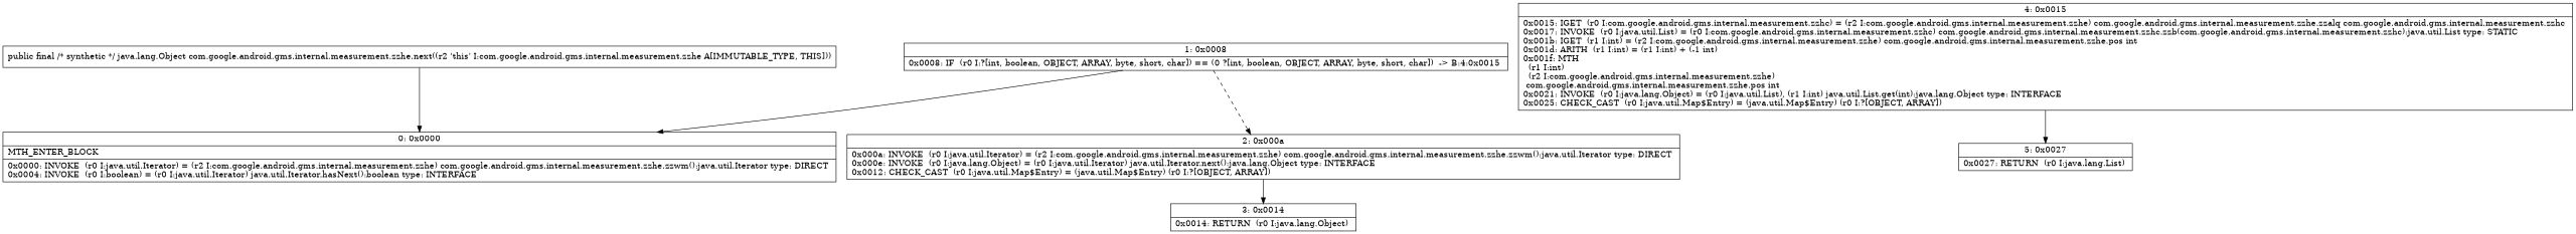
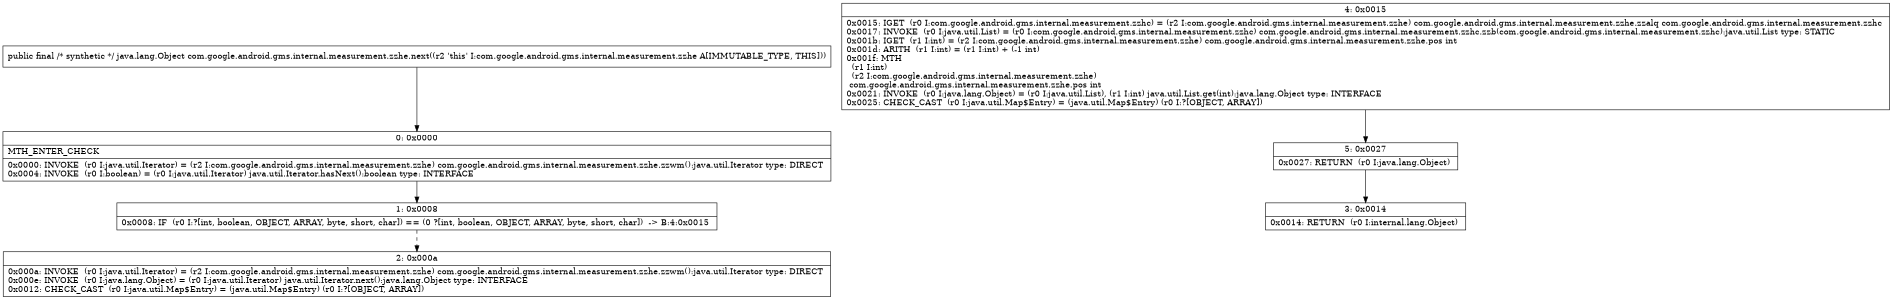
  digraph {
    node [shape=record]
-   n1 [label="{0\:\ 0x0000|MTH_ENTER_BLOCK\l|0x0000: INVOKE  (r0 I:java.util.Iterator) = (r2 I:com.google.android.gms.internal.measurement.zzhe) com.google.android.gms.internal.measurement.zzhe.zzwm():java.util.Iterator type: DIRECT \l0x0004: INVOKE  (r0 I:boolean) = (r0 I:java.util.Iterator) java.util.Iterator.hasNext():boolean type: INTERFACE \l}"]
+   n1 [label="{0\:\ 0x0000|MTH_ENTER_CHECK\l|0x0000: INVOKE  (r0 I:java.util.Iterator) = (r2 I:com.google.android.gms.internal.measurement.zzhe) com.google.android.gms.internal.measurement.zzhe.zzwm():java.util.Iterator type: DIRECT \l0x0004: INVOKE  (r0 I:boolean) = (r0 I:java.util.Iterator) java.util.Iterator.hasNext():boolean type: INTERFACE \l}"]
    n2 [label="{1\:\ 0x0008|0x0008: IF  (r0 I:?[int, boolean, OBJECT, ARRAY, byte, short, char]) == (0 ?[int, boolean, OBJECT, ARRAY, byte, short, char])  \-\> B:4:0x0015 \l}"]
    n3 [label="{2\:\ 0x000a|0x000a: INVOKE  (r0 I:java.util.Iterator) = (r2 I:com.google.android.gms.internal.measurement.zzhe) com.google.android.gms.internal.measurement.zzhe.zzwm():java.util.Iterator type: DIRECT \l0x000e: INVOKE  (r0 I:java.lang.Object) = (r0 I:java.util.Iterator) java.util.Iterator.next():java.lang.Object type: INTERFACE \l0x0012: CHECK_CAST  (r0 I:java.util.Map$Entry) = (java.util.Map$Entry) (r0 I:?[OBJECT, ARRAY]) \l}"]
-   n4 [label="{3\:\ 0x0014|0x0014: RETURN  (r0 I:java.lang.Object) \l}"]
+   n4 [label="{3\:\ 0x0014|0x0014: RETURN  (r0 I:internal.lang.Object) \l}"]
    n5 [label="{4\:\ 0x0015|0x0015: IGET  (r0 I:com.google.android.gms.internal.measurement.zzhc) = (r2 I:com.google.android.gms.internal.measurement.zzhe) com.google.android.gms.internal.measurement.zzhe.zzalq com.google.android.gms.internal.measurement.zzhc \l0x0017: INVOKE  (r0 I:java.util.List) = (r0 I:com.google.android.gms.internal.measurement.zzhc) com.google.android.gms.internal.measurement.zzhc.zzb(com.google.android.gms.internal.measurement.zzhc):java.util.List type: STATIC \l0x001b: IGET  (r1 I:int) = (r2 I:com.google.android.gms.internal.measurement.zzhe) com.google.android.gms.internal.measurement.zzhe.pos int \l0x001d: ARITH  (r1 I:int) = (r1 I:int) + (\-1 int) \l0x001f: MTH  \l  (r1 I:int)\l  (r2 I:com.google.android.gms.internal.measurement.zzhe)\l com.google.android.gms.internal.measurement.zzhe.pos int \l0x0021: INVOKE  (r0 I:java.lang.Object) = (r0 I:java.util.List), (r1 I:int) java.util.List.get(int):java.lang.Object type: INTERFACE \l0x0025: CHECK_CAST  (r0 I:java.util.Map$Entry) = (java.util.Map$Entry) (r0 I:?[OBJECT, ARRAY]) \l}"]
-   n6 [label="{5\:\ 0x0027|0x0027: RETURN  (r0 I:java.lang.List) \l}"]
+   n6 [label="{5\:\ 0x0027|0x0027: RETURN  (r0 I:java.lang.Object) \l}"]
    n7 [label="{public final \/* synthetic *\/ java.lang.Object com.google.android.gms.internal.measurement.zzhe.next((r2 'this' I:com.google.android.gms.internal.measurement.zzhe A[IMMUTABLE_TYPE, THIS])) }"]
-   n2 -> n1
+   n1 -> n2
    n2 -> n3 [style=dashed]
-   n3 -> n4
+   n6 -> n4
    n5 -> n6
    n7 -> n1
  }
